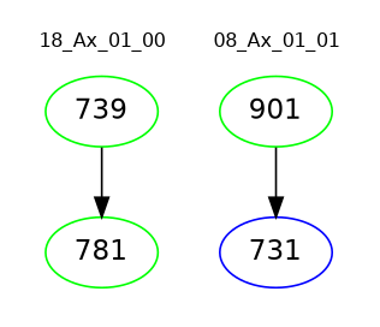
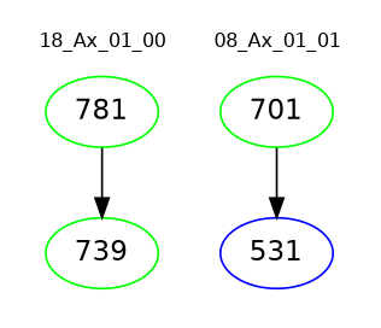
  digraph {
    fontname="DejaVu Sans"
    node [color=green fontname="DejaVu Sans"]
    edge [color=black fontname="DejaVu Sans"]
    n1 [label=739]
    n2 [label=781]
-   n3 [label=901]
-   n4 [color=blue label=731]
+   n3 [label=701]
+   n4 [color=blue label=531]
    subgraph cluster_1 {
      color=white
      fontsize=10
      label="18_Ax_01_00"
      n1
      n2
    }
    subgraph cluster_2 {
      color=white
      fontsize=10
      label="08_Ax_01_01"
      n3
      n4
    }
-   n1 -> n2
+   n2 -> n1
    n3 -> n4
  }
